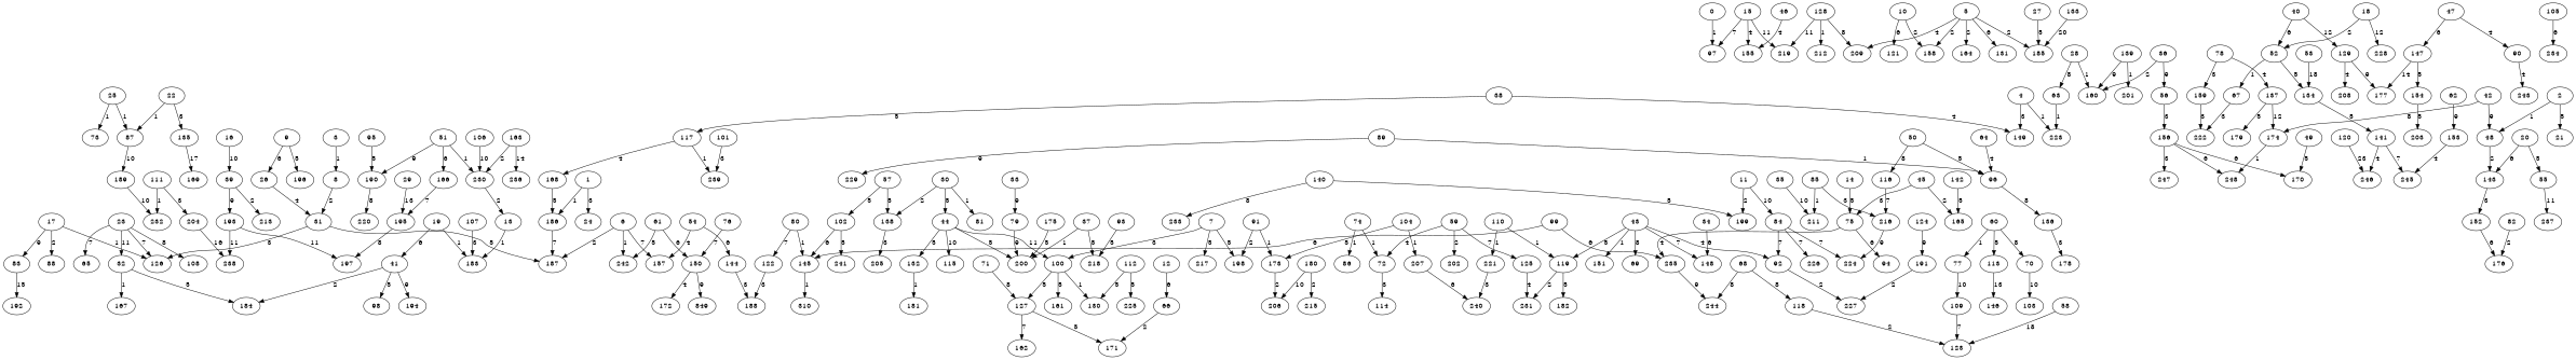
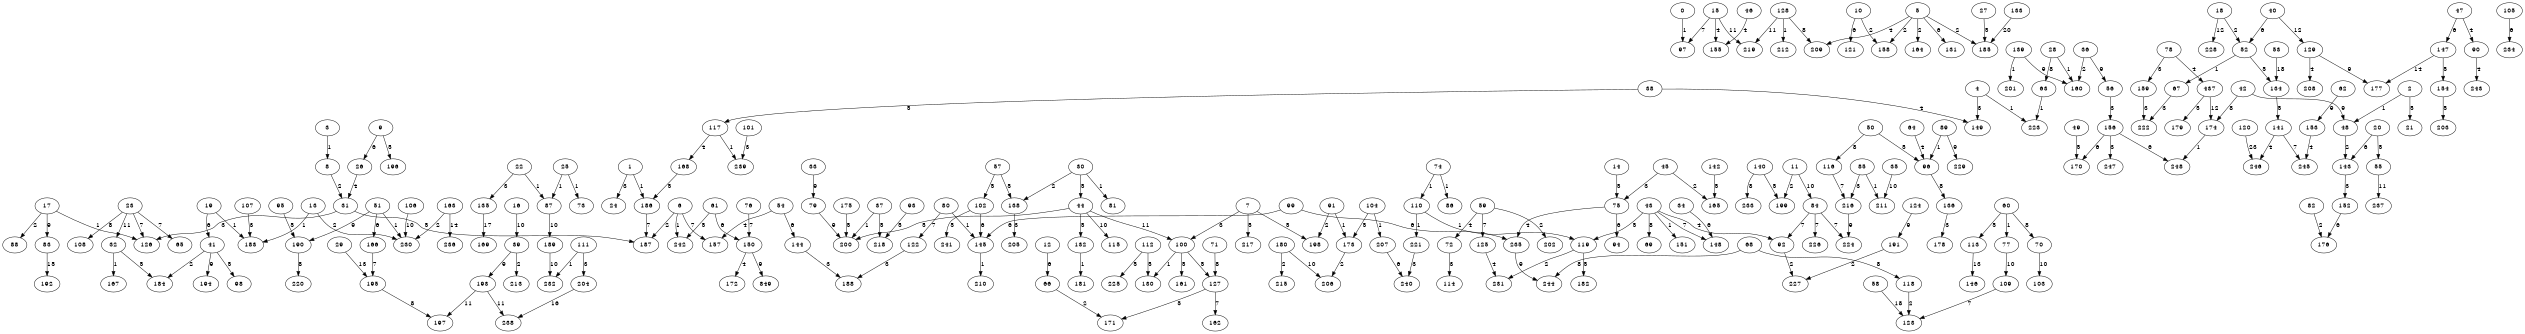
  digraph {
    0
    97
    1
    186
    24
    187
    2
    48
    21
    143
    152
    3
    8
    31
    126
    4
    223
    149
    6
    242
    157
    13
    183
    230
    17
    88
    83
    192
    19
    41
    184
    98
    194
    22
    87
    135
    189
    169
    232
    25
    73
    28
    160
    63
    30
    81
    138
    44
    205
    200
    100
    132
    115
    32
    167
    37
    218
    51
    190
    166
    220
    195
    52
    67
    134
    222
    141
    60
    77
    113
    70
    109
    146
    103
    123
    74
    86
    110
    119
    221
    231
    182
    240
    80
    145
    122
-   210 [label=310]
+   210
    188
    85
    211
    216
    224
    89
    96
    229
    136
    178
    91
    173
    198
    206
    130
    127
    161
    171
    162
    104
    207
    111
    204
    238
    117
    239
    168
    128
    212
    209
    219
    181
    139
    201
    174
    248
    5
    158
    164
    185
    131
    10
    121
    11
    199
    84
    92
    226
    18
    228
    36
    56
    156
    39
    213
    193
    197
    45
    165
    75
    235
    94
    176
    59
    202
    72
    125
    114
    66
    82
    227
    118
    163
    236
    180
    215
    191
    7
    217
    43
    151
    148
    69
    244
    247
    170
    78
    159
-   137
+   137 [label=437]
    179
    101
    107
    144
    15
    155
    26
    38
    46
    47
    90
    147
    243
    177
    154
    54
    64
    129
    208
    246
    245
    150
    172
    n200 [label=849]
    153
    9
    196
    14
    20
    55
    237
    27
    49
    50
    116
    57
    102
    241
    61
    93
    95
    112
    225
    140
    233
    142
    203
    175
    12
    34
    40
    99
    105
    234
    23
    65
    108
    76
    42
    68
    71
    33
    79
    62
    124
    16
    35
    106
    29
    53
    58
    133
    120
    0 -> 97 [label=1]
    1 -> 186 [label=1]
    1 -> 24 [label=3]
    186 -> 187 [label=7]
    2 -> 48 [label=1]
    2 -> 21 [label=5]
    48 -> 143 [label=2]
    143 -> 152 [label=3]
    152 -> 176 [label=6]
    3 -> 8 [label=1]
    8 -> 31 [label=2]
    31 -> 187 [label=5]
    31 -> 126 [label=3]
    4 -> 223 [label=1]
    4 -> 149 [label=3]
    6 -> 187 [label=2]
    6 -> 242 [label=1]
    6 -> 157 [label=7]
    13 -> 183 [label=1]
-   230 -> 13 [label=2]
+   13 -> 230 [label=2]
    17 -> 126 [label=1]
    17 -> 88 [label=2]
    17 -> 83 [label=9]
    83 -> 192 [label=15]
    19 -> 183 [label=1]
    19 -> 41 [label=6]
    41 -> 184 [label=2]
    41 -> 98 [label=5]
    41 -> 194 [label=9]
    22 -> 87 [label=1]
    22 -> 135 [label=3]
    87 -> 189 [label=10]
    135 -> 169 [label=17]
    189 -> 232 [label=10]
    25 -> 87 [label=1]
    25 -> 73 [label=1]
    28 -> 160 [label=1]
    28 -> 63 [label=8]
    63 -> 223 [label=1]
    30 -> 81 [label=1]
    30 -> 138 [label=2]
    30 -> 44 [label=5]
    138 -> 205 [label=3]
    44 -> 200 [label=5]
    44 -> 100 [label=11]
    44 -> 132 [label=5]
    44 -> 115 [label=10]
    100 -> 130 [label=1]
    100 -> 127 [label=5]
    100 -> 161 [label=5]
    132 -> 181 [label=1]
    32 -> 184 [label=5]
    32 -> 167 [label=1]
    37 -> 200 [label=1]
    37 -> 218 [label=5]
    51 -> 230 [label=1]
    51 -> 190 [label=9]
    51 -> 166 [label=6]
    190 -> 220 [label=8]
    166 -> 195 [label=7]
    195 -> 197 [label=8]
    52 -> 67 [label=1]
    52 -> 134 [label=5]
    67 -> 222 [label=3]
    134 -> 141 [label=5]
    141 -> 246 [label=4]
    141 -> 245 [label=7]
    60 -> 77 [label=1]
    60 -> 113 [label=5]
    60 -> 70 [label=8]
    77 -> 109 [label=10]
    113 -> 146 [label=13]
    70 -> 103 [label=10]
    109 -> 123 [label=7]
    74 -> 86 [label=1]
-   74 -> 72 [label=1]
+   74 -> 110 [label=1]
    110 -> 119 [label=1]
    110 -> 221 [label=1]
    119 -> 231 [label=2]
    119 -> 182 [label=5]
    221 -> 240 [label=3]
    80 -> 145 [label=1]
    80 -> 122 [label=7]
    145 -> 210 [label=1]
    122 -> 188 [label=3]
    85 -> 211 [label=1]
    85 -> 216 [label=3]
    216 -> 224 [label=9]
    89 -> 96 [label=1]
    89 -> 229 [label=9]
    96 -> 136 [label=8]
    136 -> 178 [label=3]
    91 -> 173 [label=1]
    91 -> 198 [label=2]
    173 -> 206 [label=2]
    127 -> 171 [label=5]
    127 -> 162 [label=7]
    104 -> 173 [label=5]
    104 -> 207 [label=1]
    207 -> 240 [label=6]
    111 -> 232 [label=1]
    111 -> 204 [label=3]
    204 -> 238 [label=16]
    117 -> 239 [label=1]
    117 -> 168 [label=4]
    168 -> 186 [label=5]
    128 -> 212 [label=1]
    128 -> 209 [label=8]
    128 -> 219 [label=11]
    139 -> 160 [label=9]
    139 -> 201 [label=1]
    174 -> 248 [label=1]
    5 -> 209 [label=4]
    5 -> 158 [label=2]
    5 -> 164 [label=2]
    5 -> 185 [label=2]
    5 -> 131 [label=6]
    10 -> 158 [label=2]
    10 -> 121 [label=6]
    11 -> 199 [label=2]
    11 -> 84 [label=10]
    84 -> 224 [label=7]
    84 -> 92 [label=7]
    84 -> 226 [label=7]
    92 -> 227 [label=2]
    18 -> 52 [label=2]
    18 -> 228 [label=12]
    36 -> 160 [label=2]
    36 -> 56 [label=9]
    56 -> 156 [label=3]
    156 -> 248 [label=6]
    156 -> 247 [label=3]
    156 -> 170 [label=6]
    39 -> 213 [label=2]
    39 -> 193 [label=9]
    193 -> 238 [label=11]
    193 -> 197 [label=11]
    45 -> 165 [label=2]
    45 -> 75 [label=3]
    75 -> 235 [label=4]
    75 -> 94 [label=6]
    235 -> 244 [label=9]
    59 -> 202 [label=2]
    59 -> 72 [label=4]
    59 -> 125 [label=7]
    72 -> 114 [label=3]
    125 -> 231 [label=4]
    66 -> 171 [label=2]
    82 -> 176 [label=2]
    118 -> 123 [label=2]
    163 -> 230 [label=2]
    163 -> 236 [label=14]
    180 -> 206 [label=10]
    180 -> 215 [label=2]
    191 -> 227 [label=2]
    7 -> 100 [label=3]
    7 -> 198 [label=5]
    7 -> 217 [label=5]
    43 -> 119 [label=5]
    43 -> 92 [label=4]
    43 -> 151 [label=1]
    43 -> 148 [label=7]
    43 -> 69 [label=8]
    78 -> 159 [label=3]
    78 -> 137 [label=4]
    159 -> 222 [label=3]
    137 -> 174 [label=12]
    137 -> 179 [label=5]
    101 -> 239 [label=3]
    107 -> 183 [label=3]
    144 -> 188 [label=3]
    15 -> 97 [label=7]
    15 -> 219 [label=11]
    15 -> 155 [label=4]
    26 -> 31 [label=4]
    38 -> 149 [label=4]
    38 -> 117 [label=5]
    46 -> 155 [label=4]
    47 -> 90 [label=4]
    47 -> 147 [label=6]
    90 -> 243 [label=4]
    147 -> 177 [label=14]
    147 -> 154 [label=5]
    154 -> 203 [label=5]
    54 -> 157 [label=4]
    54 -> 144 [label=6]
    64 -> 96 [label=4]
    129 -> 177 [label=9]
    129 -> 208 [label=4]
    150 -> 172 [label=4]
    150 -> n200 [label=9]
    153 -> 245 [label=4]
    9 -> 26 [label=6]
    9 -> 196 [label=5]
    14 -> 75 [label=5]
    20 -> 143 [label=6]
    20 -> 55 [label=5]
    55 -> 237 [label=11]
    27 -> 185 [label=5]
    49 -> 170 [label=5]
    50 -> 96 [label=5]
    50 -> 116 [label=8]
    116 -> 216 [label=7]
    57 -> 138 [label=5]
    57 -> 102 [label=5]
    102 -> 145 [label=6]
    102 -> 241 [label=5]
    61 -> 242 [label=5]
    61 -> 150 [label=6]
    93 -> 218 [label=5]
    95 -> 190 [label=5]
    112 -> 130 [label=5]
    112 -> 225 [label=5]
    140 -> 199 [label=5]
    140 -> 233 [label=8]
    142 -> 165 [label=5]
    175 -> 200 [label=5]
    12 -> 66 [label=6]
    34 -> 148 [label=6]
    40 -> 52 [label=6]
    40 -> 129 [label=12]
    99 -> 145 [label=6]
    99 -> 235 [label=6]
    105 -> 234 [label=6]
    23 -> 126 [label=7]
    23 -> 32 [label=11]
    23 -> 65 [label=7]
    23 -> 108 [label=8]
    76 -> 150 [label=7]
    42 -> 48 [label=9]
    42 -> 174 [label=8]
    68 -> 118 [label=8]
    68 -> 244 [label=8]
    71 -> 127 [label=8]
    33 -> 79 [label=9]
    79 -> 200 [label=9]
    62 -> 153 [label=9]
    124 -> 191 [label=9]
    16 -> 39 [label=10]
    35 -> 211 [label=10]
    106 -> 230 [label=10]
    29 -> 195 [label=13]
    53 -> 134 [label=18]
    58 -> 123 [label=18]
    133 -> 185 [label=20]
    120 -> 246 [label=23]
  }
